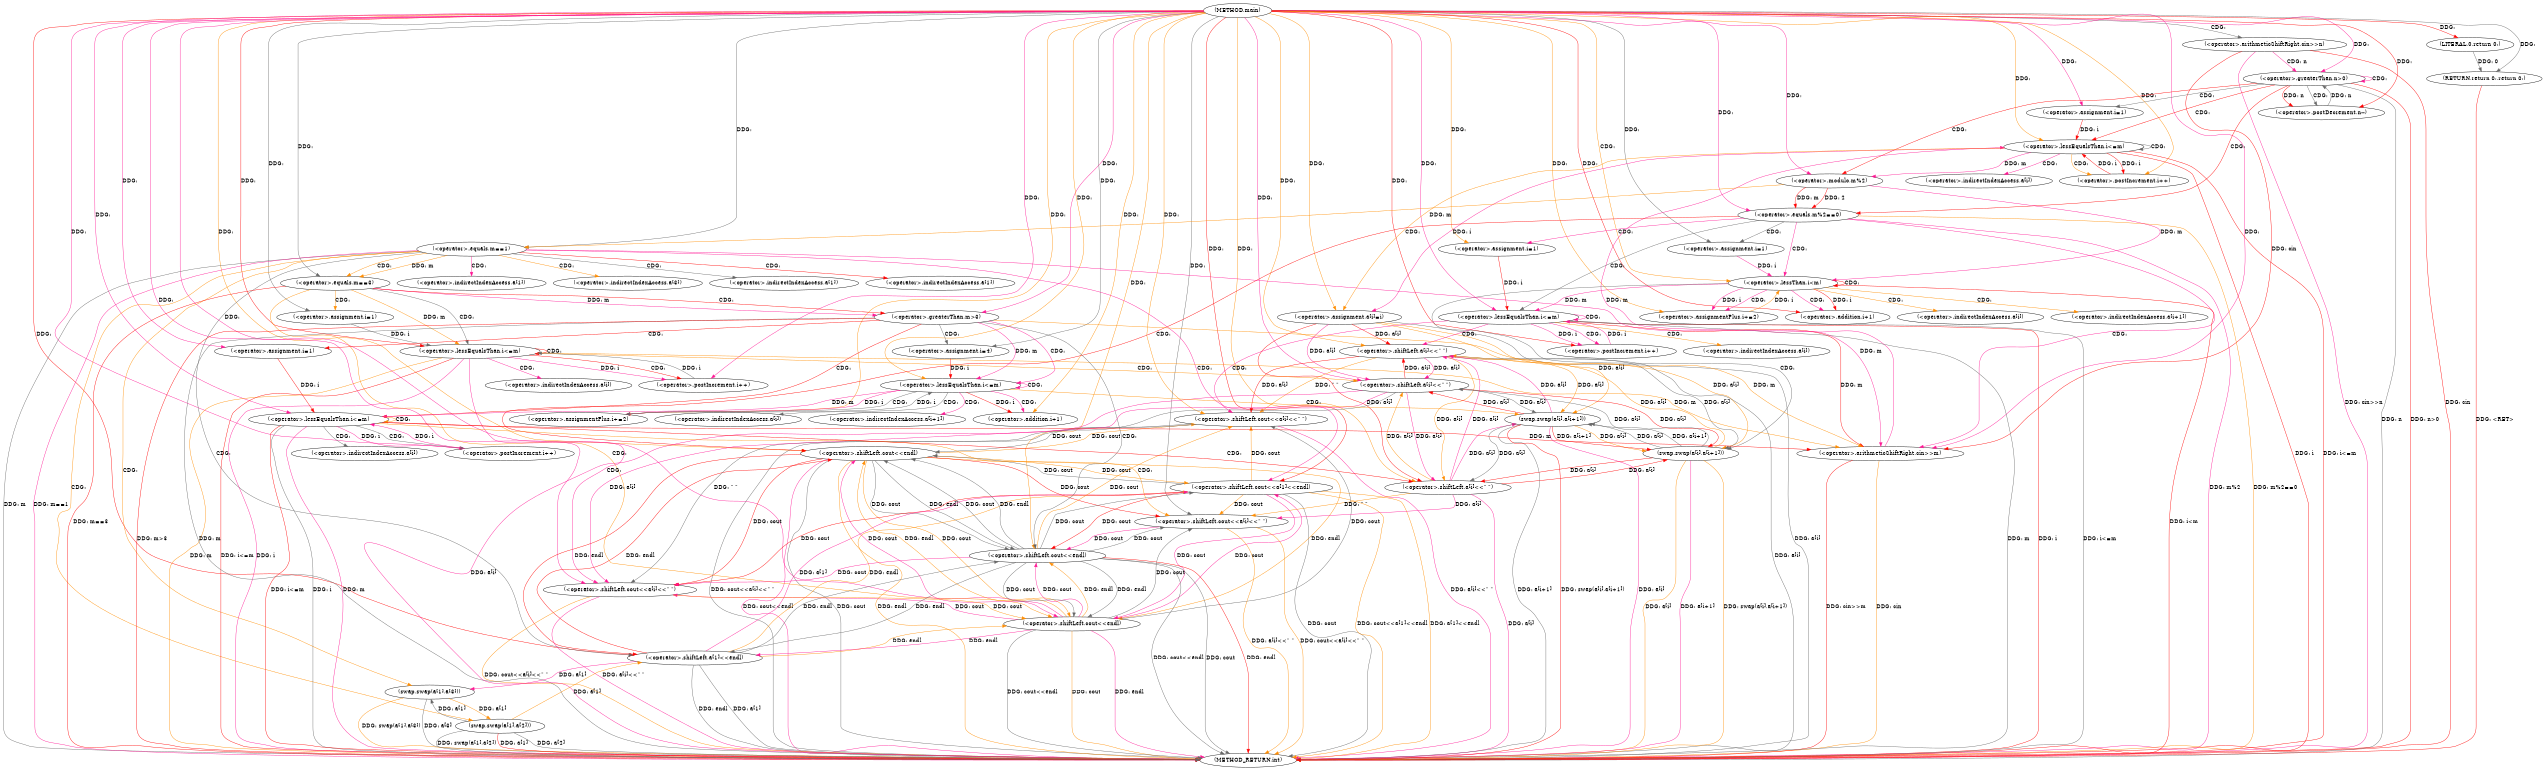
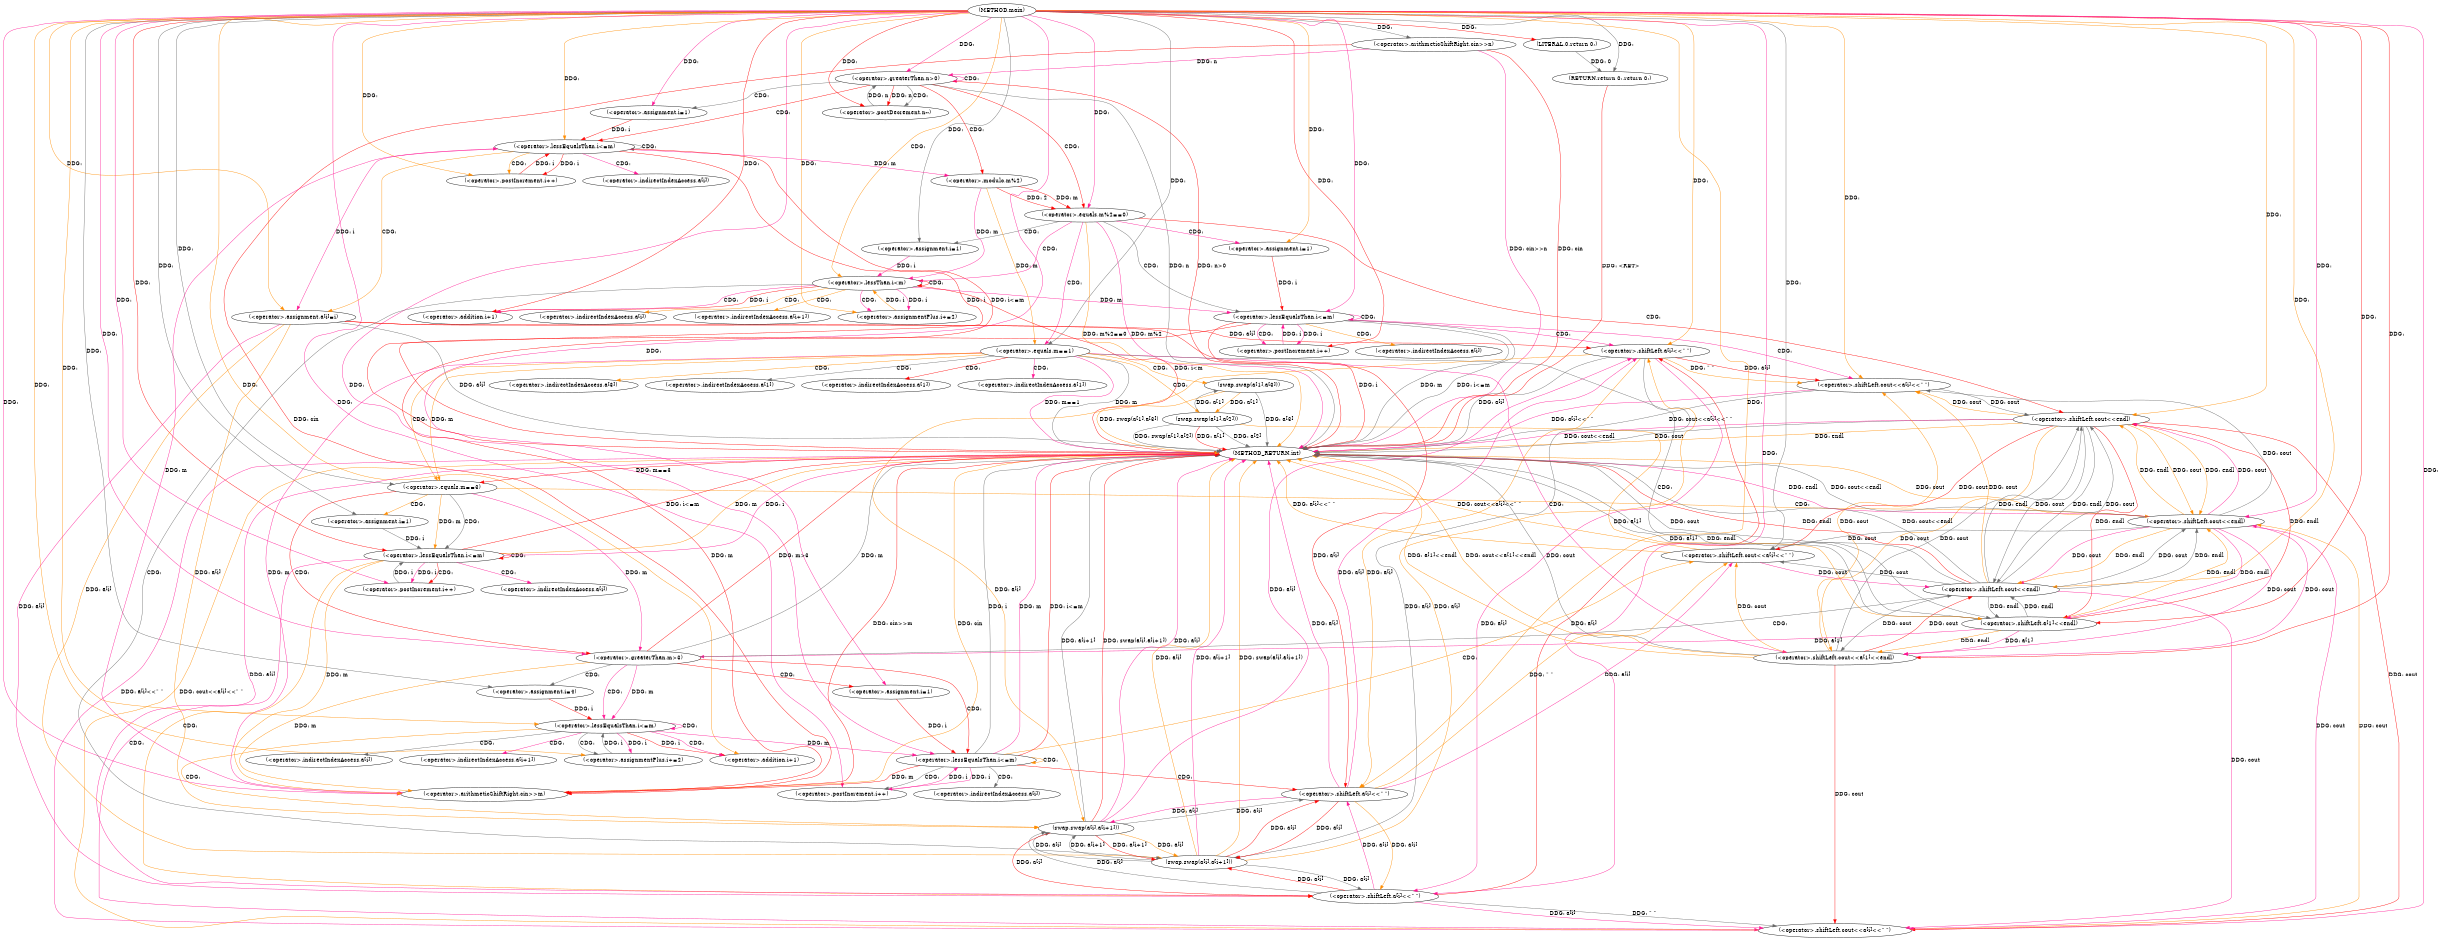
  digraph {
    edge [color=deeppink]
    n1 [label="(METHOD,main)"]
    n2 [label="(<operator>.arithmeticShiftRight,cin>>n)"]
    n3 [label="(RETURN,return 0;,return 0;)"]
    n4 [label="(<operator>.greaterThan,n>0)"]
    n5 [label="(LITERAL,0,return 0;)"]
    n6 [label="(<operator>.arithmeticShiftRight,cin>>m)"]
    n7 [label="(<operator>.postDecrement,n--)"]
    n8 [label="(<operator>.assignment,i=1)"]
    n9 [label="(<operator>.lessEqualsThan,i<=m)"]
    n10 [label="(<operator>.postIncrement,i++)"]
    n11 [label="(<operator>.equals,m%2==0)"]
    n12 [label="(<operator>.assignment,a[i]=i)"]
    n13 [label="(<operator>.shiftLeft,cout<<endl)"]
    n14 [label="(<operator>.modulo,m%2)"]
    n15 [label="(<operator>.assignment,i=1)"]
    n16 [label="(<operator>.lessThan,i<m)"]
    n17 [label="(<operator>.assignmentPlus,i+=2)"]
    n18 [label="(<operator>.assignment,i=1)"]
    n19 [label="(<operator>.lessEqualsThan,i<=m)"]
    n20 [label="(<operator>.postIncrement,i++)"]
    n21 [label="(<operator>.shiftLeft,cout<<a[i]<<\" \")"]
    n22 [label="(<operator>.equals,m==1)"]
    n23 [label="(<operator>.shiftLeft,cout<<a[1]<<endl)"]
    n24 [label="(<operator>.shiftLeft,a[i]<<\" \")"]
    n25 [label="(<operator>.shiftLeft,a[1]<<endl)"]
    n26 [label="(<operator>.addition,i+1)"]
    n27 [label="(<operator>.equals,m==3)"]
    n28 [label="(<operator>.shiftLeft,cout<<endl)"]
    n29 [label="(<operator>.assignment,i=1)"]
    n30 [label="(<operator>.lessEqualsThan,i<=m)"]
    n31 [label="(<operator>.postIncrement,i++)"]
    n32 [label="(<operator>.shiftLeft,cout<<a[i]<<\" \")"]
    n33 [label="(<operator>.greaterThan,m>3)"]
    n34 [label="(<operator>.shiftLeft,cout<<endl)"]
    n35 [label="(<operator>.shiftLeft,a[i]<<\" \")"]
    n36 [label="(<operator>.assignment,i=4)"]
    n37 [label="(<operator>.lessEqualsThan,i<=m)"]
    n38 [label="(<operator>.assignmentPlus,i+=2)"]
    n39 [label="(<operator>.assignment,i=1)"]
    n40 [label="(<operator>.lessEqualsThan,i<=m)"]
    n41 [label="(<operator>.postIncrement,i++)"]
    n42 [label="(<operator>.shiftLeft,cout<<a[i]<<\" \")"]
    n43 [label="(<operator>.shiftLeft,a[i]<<\" \")"]
    n44 [label="(<operator>.addition,i+1)"]
    n45 [label="(METHOD_RETURN,int)"]
    n46 [label="(<operator>.indirectIndexAccess,a[i])"]
    n47 [label="(swap,swap(a[i],a[i+1]))"]
    n48 [label="(swap,swap(a[i],a[i+1]))"]
    n49 [label="(<operator>.indirectIndexAccess,a[i])"]
    n50 [label="(<operator>.indirectIndexAccess,a[i+1])"]
    n51 [label="(<operator>.indirectIndexAccess,a[i])"]
    n52 [label="(swap,swap(a[1],a[3]))"]
    n53 [label="(swap,swap(a[1],a[2]))"]
    n54 [label="(<operator>.indirectIndexAccess,a[1])"]
    n55 [label="(<operator>.indirectIndexAccess,a[1])"]
    n56 [label="(<operator>.indirectIndexAccess,a[3])"]
    n57 [label="(<operator>.indirectIndexAccess,a[1])"]
    n58 [label="(<operator>.indirectIndexAccess,a[i])"]
    n59 [label="(<operator>.indirectIndexAccess,a[i])"]
    n60 [label="(<operator>.indirectIndexAccess,a[i+1])"]
    n61 [label="(<operator>.indirectIndexAccess,a[i])"]
-   n1 -> n2 [color=gray40 label="CDG: "]
+   n1 -> n2 [color=gray40 label="DDG: "]
    n1 -> n3 [color=gray40 label="DDG: "]
    n1 -> n4 [label="DDG: "]
    n1 -> n5 [color=red label="DDG: "]
    n1 -> n6 [label="DDG: "]
    n1 -> n7 [color=red label="DDG: "]
    n1 -> n8 [label="DDG: "]
    n1 -> n9 [color=darkorange label="DDG: "]
    n1 -> n10 [color=darkorange label="DDG: "]
    n1 -> n11 [label="DDG: "]
    n1 -> n12 [color=darkorange label="DDG: "]
    n1 -> n13 [color=darkorange label="DDG: "]
-   n1 -> n14 [label="DDG: "]
    n1 -> n15 [color=gray40 label="DDG: "]
    n1 -> n16 [color=darkorange label="CDG: "]
    n1 -> n17 [color=darkorange label="DDG: "]
    n1 -> n18 [color=darkorange label="DDG: "]
    n1 -> n19 [label="DDG: "]
    n1 -> n20 [color=red label="DDG: "]
    n1 -> n21 [color=darkorange label="DDG: "]
    n1 -> n22 [color=gray40 label="DDG: "]
    n1 -> n23 [color=red label="DDG: "]
    n1 -> n24 [color=darkorange label="DDG: "]
    n1 -> n25 [color=red label="DDG: "]
    n1 -> n26 [color=red label="DDG: "]
    n1 -> n27 [color=gray40 label="DDG: "]
    n1 -> n28 [label="DDG: "]
    n1 -> n29 [color=gray40 label="DDG: "]
    n1 -> n30 [color=red label="DDG: "]
    n1 -> n31 [label="DDG: "]
    n1 -> n32 [label="DDG: "]
    n1 -> n33 [label="DDG: "]
    n1 -> n34 [color=darkorange label="DDG: "]
    n1 -> n35 [label="DDG: "]
    n1 -> n36 [color=gray40 label="DDG: "]
    n1 -> n37 [color=darkorange label="DDG: "]
    n1 -> n38 [color=darkorange label="DDG: "]
    n1 -> n39 [label="DDG: "]
    n1 -> n40 [label="DDG: "]
    n1 -> n41 [label="DDG: "]
    n1 -> n42 [color=gray40 label="DDG: "]
    n1 -> n43 [color=darkorange label="DDG: "]
    n1 -> n44 [color=darkorange label="DDG: "]
-   n2 -> n4 [label="CDG: n"]
+   n2 -> n4 [label="DDG: n"]
    n2 -> n6 [color=red label="DDG: cin"]
    n2 -> n45 [color=red label="DDG: cin"]
    n2 -> n45 [label="DDG: cin>>n"]
    n3 -> n45 [color=red label="DDG: <RET>"]
    n4 -> n4 [label="CDG: "]
    n4 -> n7 [color=red label="DDG: n"]
    n4 -> n7 [color=gray40 label="CDG: "]
    n4 -> n8 [color=gray40 label="CDG: "]
    n4 -> n9 [color=red label="CDG: "]
    n4 -> n11 [color=red label="CDG: "]
    n4 -> n14 [color=red label="CDG: "]
    n4 -> n45 [color=gray40 label="DDG: n"]
    n4 -> n45 [color=red label="DDG: n>0"]
    n5 -> n3 [color=gray40 label="DDG: 0"]
    n6 -> n9 [label="DDG: m"]
    n6 -> n45 [color=darkorange label="DDG: cin"]
    n6 -> n45 [color=red label="DDG: cin>>m"]
    n7 -> n4 [color=gray40 label="DDG: n"]
    n8 -> n9 [color=red label="DDG: i"]
    n9 -> n9 [color=gray40 label="CDG: "]
    n9 -> n10 [color=red label="DDG: i"]
    n9 -> n10 [color=darkorange label="CDG: "]
    n9 -> n12 [label="DDG: i"]
    n9 -> n12 [color=darkorange label="CDG: "]
    n9 -> n14 [label="DDG: m"]
    n9 -> n45 [color=red label="DDG: i"]
    n9 -> n45 [color=red label="DDG: i<=m"]
    n9 -> n46 [label="CDG: "]
    n10 -> n9 [color=red label="DDG: i"]
    n11 -> n13 [color=red label="CDG: "]
    n11 -> n15 [color=gray40 label="CDG: "]
    n11 -> n16 [label="CDG: "]
    n11 -> n18 [label="CDG: "]
    n11 -> n19 [color=gray40 label="CDG: "]
-   n11 -> n6 [label="CDG: "]
+   n11 -> n22 [label="CDG: "]
    n11 -> n45 [label="DDG: m%2"]
    n11 -> n45 [color=darkorange label="DDG: m%2==0"]
    n12 -> n24 [color=red label="DDG: a[i]"]
    n12 -> n35 [label="DDG: a[i]"]
    n12 -> n43 [color=red label="DDG: a[i]"]
    n12 -> n45 [color=gray40 label="DDG: a[i]"]
    n12 -> n47 [color=darkorange label="DDG: a[i]"]
    n12 -> n48 [color=darkorange label="DDG: a[i]"]
    n13 -> n21 [color=darkorange label="DDG: cout"]
    n13 -> n23 [color=darkorange label="DDG: cout"]
    n13 -> n25 [color=red label="DDG: endl"]
    n13 -> n28 [color=darkorange label="DDG: cout"]
    n13 -> n28 [color=darkorange label="DDG: endl"]
    n13 -> n32 [color=red label="DDG: cout"]
    n13 -> n34 [color=gray40 label="DDG: cout"]
    n13 -> n34 [color=gray40 label="DDG: endl"]
    n13 -> n42 [color=red label="DDG: cout"]
    n13 -> n45 [color=gray40 label="DDG: cout"]
    n13 -> n45 [color=darkorange label="DDG: endl"]
    n13 -> n45 [label="DDG: cout<<endl"]
    n14 -> n11 [color=red label="DDG: 2"]
    n14 -> n11 [color=red label="DDG: m"]
    n14 -> n16 [label="DDG: m"]
    n14 -> n22 [color=darkorange label="DDG: m"]
    n15 -> n16 [label="DDG: i"]
    n16 -> n16 [color=red label="CDG: "]
    n16 -> n17 [label="DDG: i"]
    n16 -> n17 [label="CDG: "]
    n16 -> n19 [label="DDG: m"]
    n16 -> n26 [color=red label="DDG: i"]
    n16 -> n26 [label="CDG: "]
    n16 -> n45 [color=red label="DDG: i<m"]
    n16 -> n47 [color=gray40 label="CDG: "]
    n16 -> n49 [color=darkorange label="CDG: "]
    n16 -> n50 [color=darkorange label="CDG: "]
    n17 -> n16 [color=darkorange label="DDG: i"]
    n18 -> n19 [color=red label="DDG: i"]
    n19 -> n6 [color=red label="DDG: m"]
    n19 -> n19 [label="CDG: "]
    n19 -> n20 [label="DDG: i"]
    n19 -> n20 [label="CDG: "]
    n19 -> n21 [label="CDG: "]
    n19 -> n24 [label="CDG: "]
    n19 -> n45 [color=red label="DDG: i"]
    n19 -> n45 [color=gray40 label="DDG: m"]
    n19 -> n45 [color=gray40 label="DDG: i<=m"]
    n19 -> n51 [color=darkorange label="CDG: "]
    n20 -> n19 [label="DDG: i"]
    n21 -> n13 [color=gray40 label="DDG: cout"]
    n21 -> n45 [label="DDG: a[i]<<\" \""]
    n21 -> n45 [color=gray40 label="DDG: cout<<a[i]<<\" \""]
    n22 -> n6 [label="DDG: m"]
    n22 -> n23 [label="CDG: "]
    n22 -> n25 [color=gray40 label="CDG: "]
    n22 -> n27 [color=darkorange label="DDG: m"]
    n22 -> n27 [color=darkorange label="CDG: "]
    n22 -> n45 [color=gray40 label="DDG: m"]
    n22 -> n45 [label="DDG: m==1"]
    n22 -> n52 [color=darkorange label="CDG: "]
    n22 -> n53 [color=darkorange label="CDG: "]
    n22 -> n54 [color=red label="CDG: "]
    n22 -> n55 [label="CDG: "]
    n22 -> n56 [color=darkorange label="CDG: "]
    n22 -> n57 [color=gray40 label="CDG: "]
    n23 -> n13 [color=gray40 label="DDG: cout"]
    n23 -> n21 [color=darkorange label="DDG: cout"]
    n23 -> n28 [label="DDG: cout"]
    n23 -> n32 [color=red label="DDG: cout"]
    n23 -> n34 [color=red label="DDG: cout"]
    n23 -> n42 [color=darkorange label="DDG: cout"]
    n23 -> n45 [color=gray40 label="DDG: cout"]
    n23 -> n45 [color=darkorange label="DDG: a[1]<<endl"]
    n23 -> n45 [color=darkorange label="DDG: cout<<a[1]<<endl"]
    n24 -> n21 [color=red label="DDG: a[i]"]
    n24 -> n21 [color=darkorange label="DDG: \" \""]
    n24 -> n35 [label="DDG: a[i]"]
    n24 -> n43 [color=darkorange label="DDG: a[i]"]
    n24 -> n45 [color=gray40 label="DDG: a[i]"]
    n24 -> n47 [color=gray40 label="DDG: a[i]"]
    n24 -> n48 [color=darkorange label="DDG: a[i]"]
    n25 -> n13 [color=red label="DDG: endl"]
    n25 -> n23 [color=darkorange label="DDG: endl"]
    n25 -> n23 [label="DDG: a[1]"]
    n25 -> n28 [color=darkorange label="DDG: endl"]
    n25 -> n34 [color=gray40 label="DDG: endl"]
    n25 -> n45 [color=gray40 label="DDG: a[1]"]
    n25 -> n45 [color=gray40 label="DDG: endl"]
-   n25 -> n52 [label="DDG: a[1]"]
+   n25 -> n33 [label="DDG: a[1]"]
    n27 -> n28 [color=darkorange label="CDG: "]
    n27 -> n29 [color=darkorange label="CDG: "]
    n27 -> n30 [color=darkorange label="DDG: m"]
    n27 -> n30 [color=gray40 label="CDG: "]
    n27 -> n33 [label="DDG: m"]
    n27 -> n33 [color=red label="CDG: "]
-   n27 -> n45 [color=red label="DDG: m==3"]
+   n45 -> n27 [color=red label="DDG: m==3"]
    n28 -> n13 [label="DDG: cout"]
    n28 -> n13 [color=darkorange label="DDG: endl"]
    n28 -> n21 [color=gray40 label="DDG: cout"]
    n28 -> n23 [label="DDG: cout"]
    n28 -> n25 [label="DDG: endl"]
    n28 -> n32 [label="DDG: cout"]
    n28 -> n34 [label="DDG: cout"]
    n28 -> n34 [color=darkorange label="DDG: endl"]
    n28 -> n42 [color=gray40 label="DDG: cout"]
    n28 -> n45 [color=darkorange label="DDG: cout"]
    n28 -> n45 [label="DDG: endl"]
    n28 -> n45 [color=gray40 label="DDG: cout<<endl"]
    n29 -> n30 [color=gray40 label="DDG: i"]
    n30 -> n6 [color=darkorange label="DDG: m"]
    n30 -> n30 [color=red label="CDG: "]
    n30 -> n31 [label="DDG: i"]
    n30 -> n31 [color=red label="CDG: "]
    n30 -> n32 [label="CDG: "]
    n30 -> n35 [color=darkorange label="CDG: "]
    n30 -> n45 [label="DDG: i"]
    n30 -> n45 [color=darkorange label="DDG: m"]
    n30 -> n45 [color=red label="DDG: i<=m"]
    n30 -> n58 [label="CDG: "]
    n31 -> n30 [color=gray40 label="DDG: i"]
    n32 -> n28 [color=darkorange label="DDG: cout"]
    n32 -> n45 [label="DDG: a[i]<<\" \""]
    n32 -> n45 [color=darkorange label="DDG: cout<<a[i]<<\" \""]
    n33 -> n6 [color=darkorange label="DDG: m"]
    n33 -> n34 [color=gray40 label="CDG: "]
    n33 -> n36 [color=gray40 label="CDG: "]
    n33 -> n37 [label="DDG: m"]
    n33 -> n37 [label="CDG: "]
    n33 -> n39 [color=red label="CDG: "]
    n33 -> n40 [color=red label="CDG: "]
    n33 -> n45 [color=gray40 label="DDG: m"]
    n33 -> n45 [color=red label="DDG: m>3"]
    n34 -> n13 [color=gray40 label="DDG: cout"]
    n34 -> n13 [color=gray40 label="DDG: endl"]
    n34 -> n21 [color=darkorange label="DDG: cout"]
    n34 -> n23 [color=gray40 label="DDG: cout"]
    n34 -> n25 [color=gray40 label="DDG: endl"]
    n34 -> n28 [color=gray40 label="DDG: cout"]
    n34 -> n28 [color=gray40 label="DDG: endl"]
    n34 -> n32 [label="DDG: cout"]
    n34 -> n42 [color=gray40 label="DDG: cout"]
    n34 -> n45 [color=gray40 label="DDG: cout"]
    n34 -> n45 [color=red label="DDG: endl"]
    n34 -> n45 [color=gray40 label="DDG: cout<<endl"]
    n35 -> n24 [color=red label="DDG: a[i]"]
    n35 -> n32 [color=gray40 label="DDG: \" \""]
    n35 -> n32 [label="DDG: a[i]"]
    n35 -> n43 [label="DDG: a[i]"]
    n35 -> n45 [label="DDG: a[i]"]
    n35 -> n47 [color=red label="DDG: a[i]"]
    n35 -> n48 [color=gray40 label="DDG: a[i]"]
    n36 -> n37 [color=red label="DDG: i"]
    n37 -> n37 [label="CDG: "]
    n37 -> n38 [label="DDG: i"]
    n37 -> n38 [color=gray40 label="CDG: "]
    n37 -> n40 [label="DDG: m"]
    n37 -> n44 [color=red label="DDG: i"]
    n37 -> n44 [label="CDG: "]
    n37 -> n48 [color=darkorange label="CDG: "]
    n37 -> n59 [color=gray40 label="CDG: "]
    n37 -> n60 [label="CDG: "]
    n38 -> n37 [color=gray40 label="DDG: i"]
    n39 -> n40 [color=red label="DDG: i"]
    n40 -> n6 [color=red label="DDG: m"]
    n40 -> n40 [color=darkorange label="CDG: "]
    n40 -> n41 [label="DDG: i"]
    n40 -> n41 [color=gray40 label="CDG: "]
    n40 -> n42 [color=darkorange label="CDG: "]
    n40 -> n43 [color=red label="CDG: "]
    n40 -> n45 [color=gray40 label="DDG: i"]
    n40 -> n45 [label="DDG: m"]
    n40 -> n45 [color=red label="DDG: i<=m"]
    n40 -> n61 [color=gray40 label="CDG: "]
    n41 -> n40 [label="DDG: i"]
    n42 -> n34 [label="DDG: cout"]
    n42 -> n45 [color=darkorange label="DDG: a[i]<<\" \""]
    n42 -> n45 [color=darkorange label="DDG: cout<<a[i]<<\" \""]
    n43 -> n24 [label="DDG: a[i]"]
    n43 -> n35 [color=darkorange label="DDG: a[i]"]
    n43 -> n42 [label="DDG: a[i]"]
    n43 -> n42 [color=darkorange label="DDG: \" \""]
    n43 -> n45 [label="DDG: a[i]"]
    n43 -> n47 [color=red label="DDG: a[i]"]
    n43 -> n48 [label="DDG: a[i]"]
    n47 -> n24 [color=darkorange label="DDG: a[i]"]
    n47 -> n35 [color=gray40 label="DDG: a[i]"]
    n47 -> n43 [color=red label="DDG: a[i]"]
    n47 -> n45 [color=darkorange label="DDG: a[i]"]
    n47 -> n45 [label="DDG: a[i+1]"]
    n47 -> n45 [color=darkorange label="DDG: swap(a[i],a[i+1])"]
    n47 -> n48 [color=gray40 label="DDG: a[i]"]
    n47 -> n48 [color=gray40 label="DDG: a[i+1]"]
    n48 -> n24 [label="DDG: a[i]"]
    n48 -> n35 [color=red label="DDG: a[i]"]
    n48 -> n43 [color=gray40 label="DDG: a[i]"]
    n48 -> n45 [label="DDG: a[i]"]
    n48 -> n45 [color=gray40 label="DDG: a[i+1]"]
    n48 -> n45 [color=red label="DDG: swap(a[i],a[i+1])"]
    n48 -> n47 [color=darkorange label="DDG: a[i]"]
    n48 -> n47 [color=red label="DDG: a[i+1]"]
    n52 -> n45 [color=gray40 label="DDG: a[3]"]
    n52 -> n45 [color=darkorange label="DDG: swap(a[1],a[3])"]
    n52 -> n53 [color=darkorange label="DDG: a[1]"]
    n53 -> n25 [color=darkorange label="DDG: a[1]"]
    n53 -> n45 [color=red label="DDG: a[1]"]
    n53 -> n45 [color=gray40 label="DDG: a[2]"]
    n53 -> n45 [color=gray40 label="DDG: swap(a[1],a[2])"]
    n53 -> n52 [color=gray40 label="DDG: a[1]"]
  }
